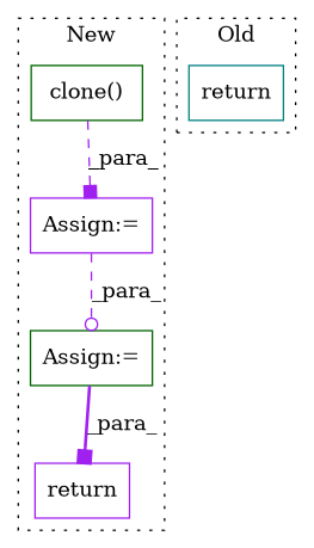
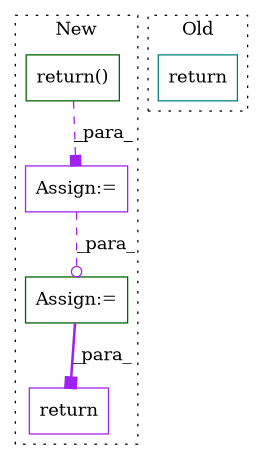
  digraph {
    node [a=68 l=3 shape=box color=darkgreen]
    edge [color=purple style=dashed arrowhead=box]
-   n1 [a=75 l=26 label="clone()" s=7195]
+   n1 [a=75 l=26 label="return()" s=7195]
    n2 [label="Assign:=" s=7497]
    n3 [a=93 l=7 label=return s=7596 color=purple]
    n4 [label="Assign:=" s=7186 color=purple]
    n5 [a=93 l=7 label=return s=6314 color=teal]
    subgraph cluster_1 {
      label=New
      style=dotted
      n1
      n2
      n3
      n4
    }
    subgraph cluster_2 {
      label=Old
      style=dotted
      n5
    }
    n1 -> n4 [label=_para_]
    n2 -> n3 [label=_para_ style=bold]
    n4 -> n2 [label=_para_ arrowhead=odot]
  }
